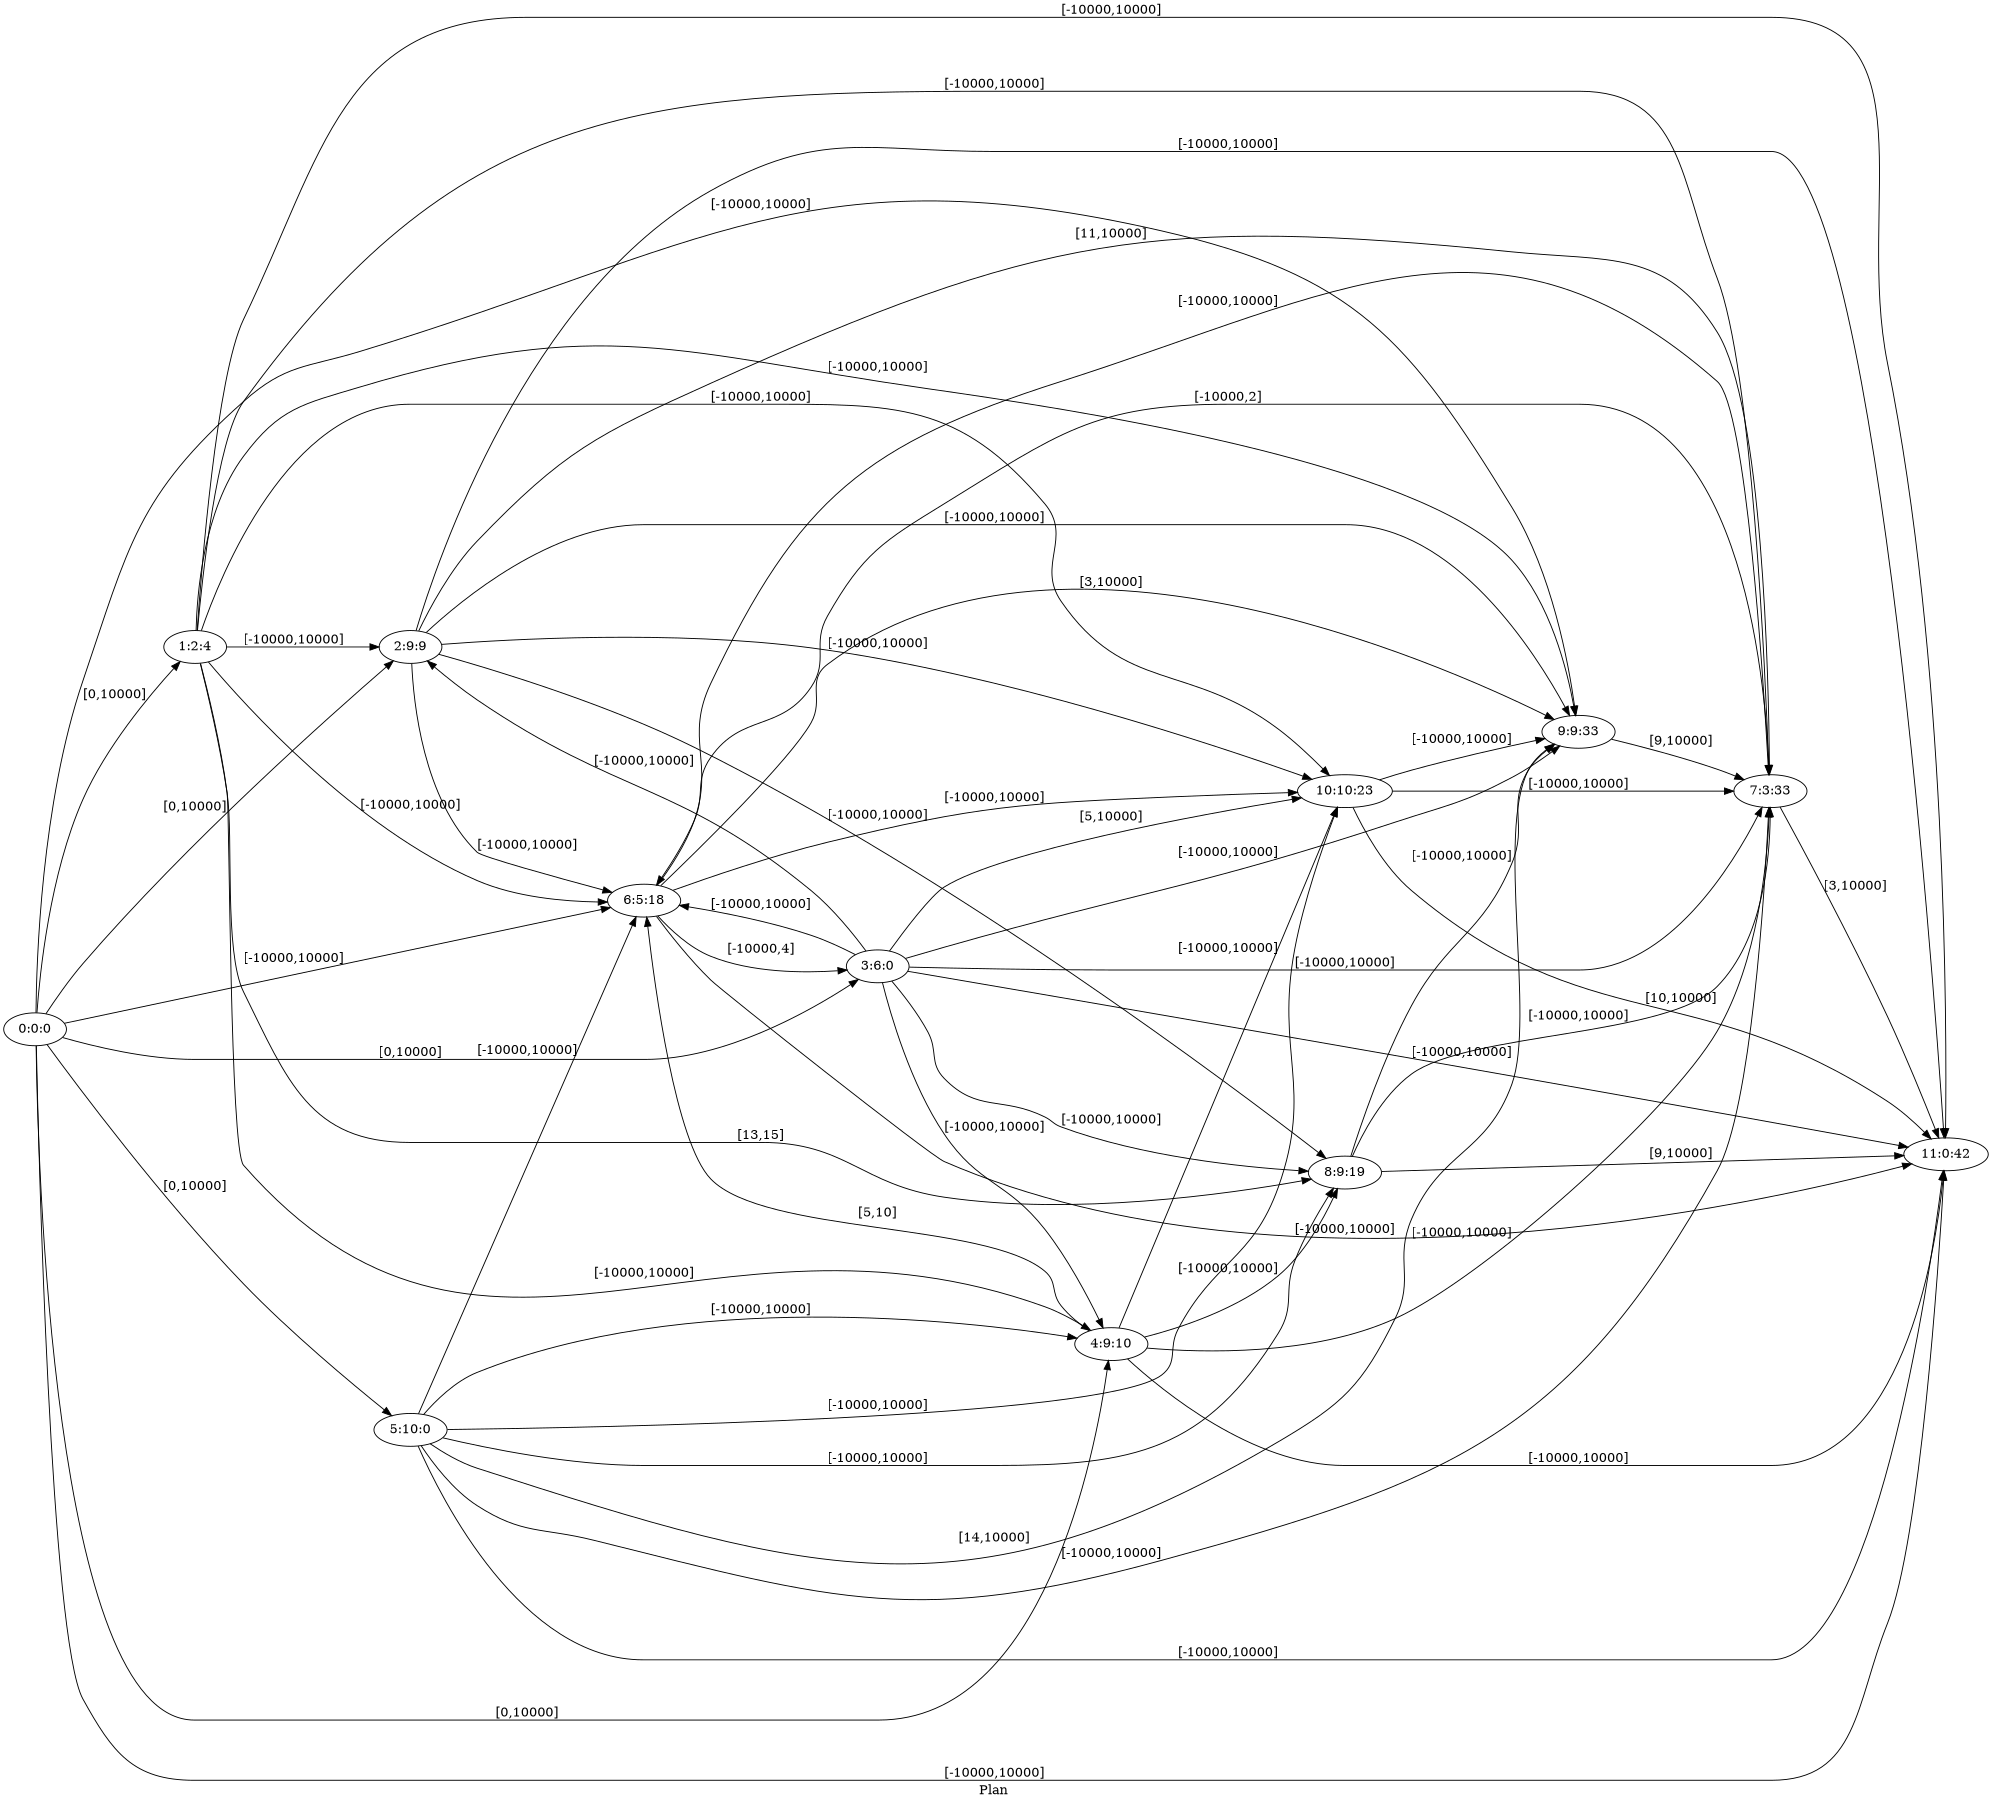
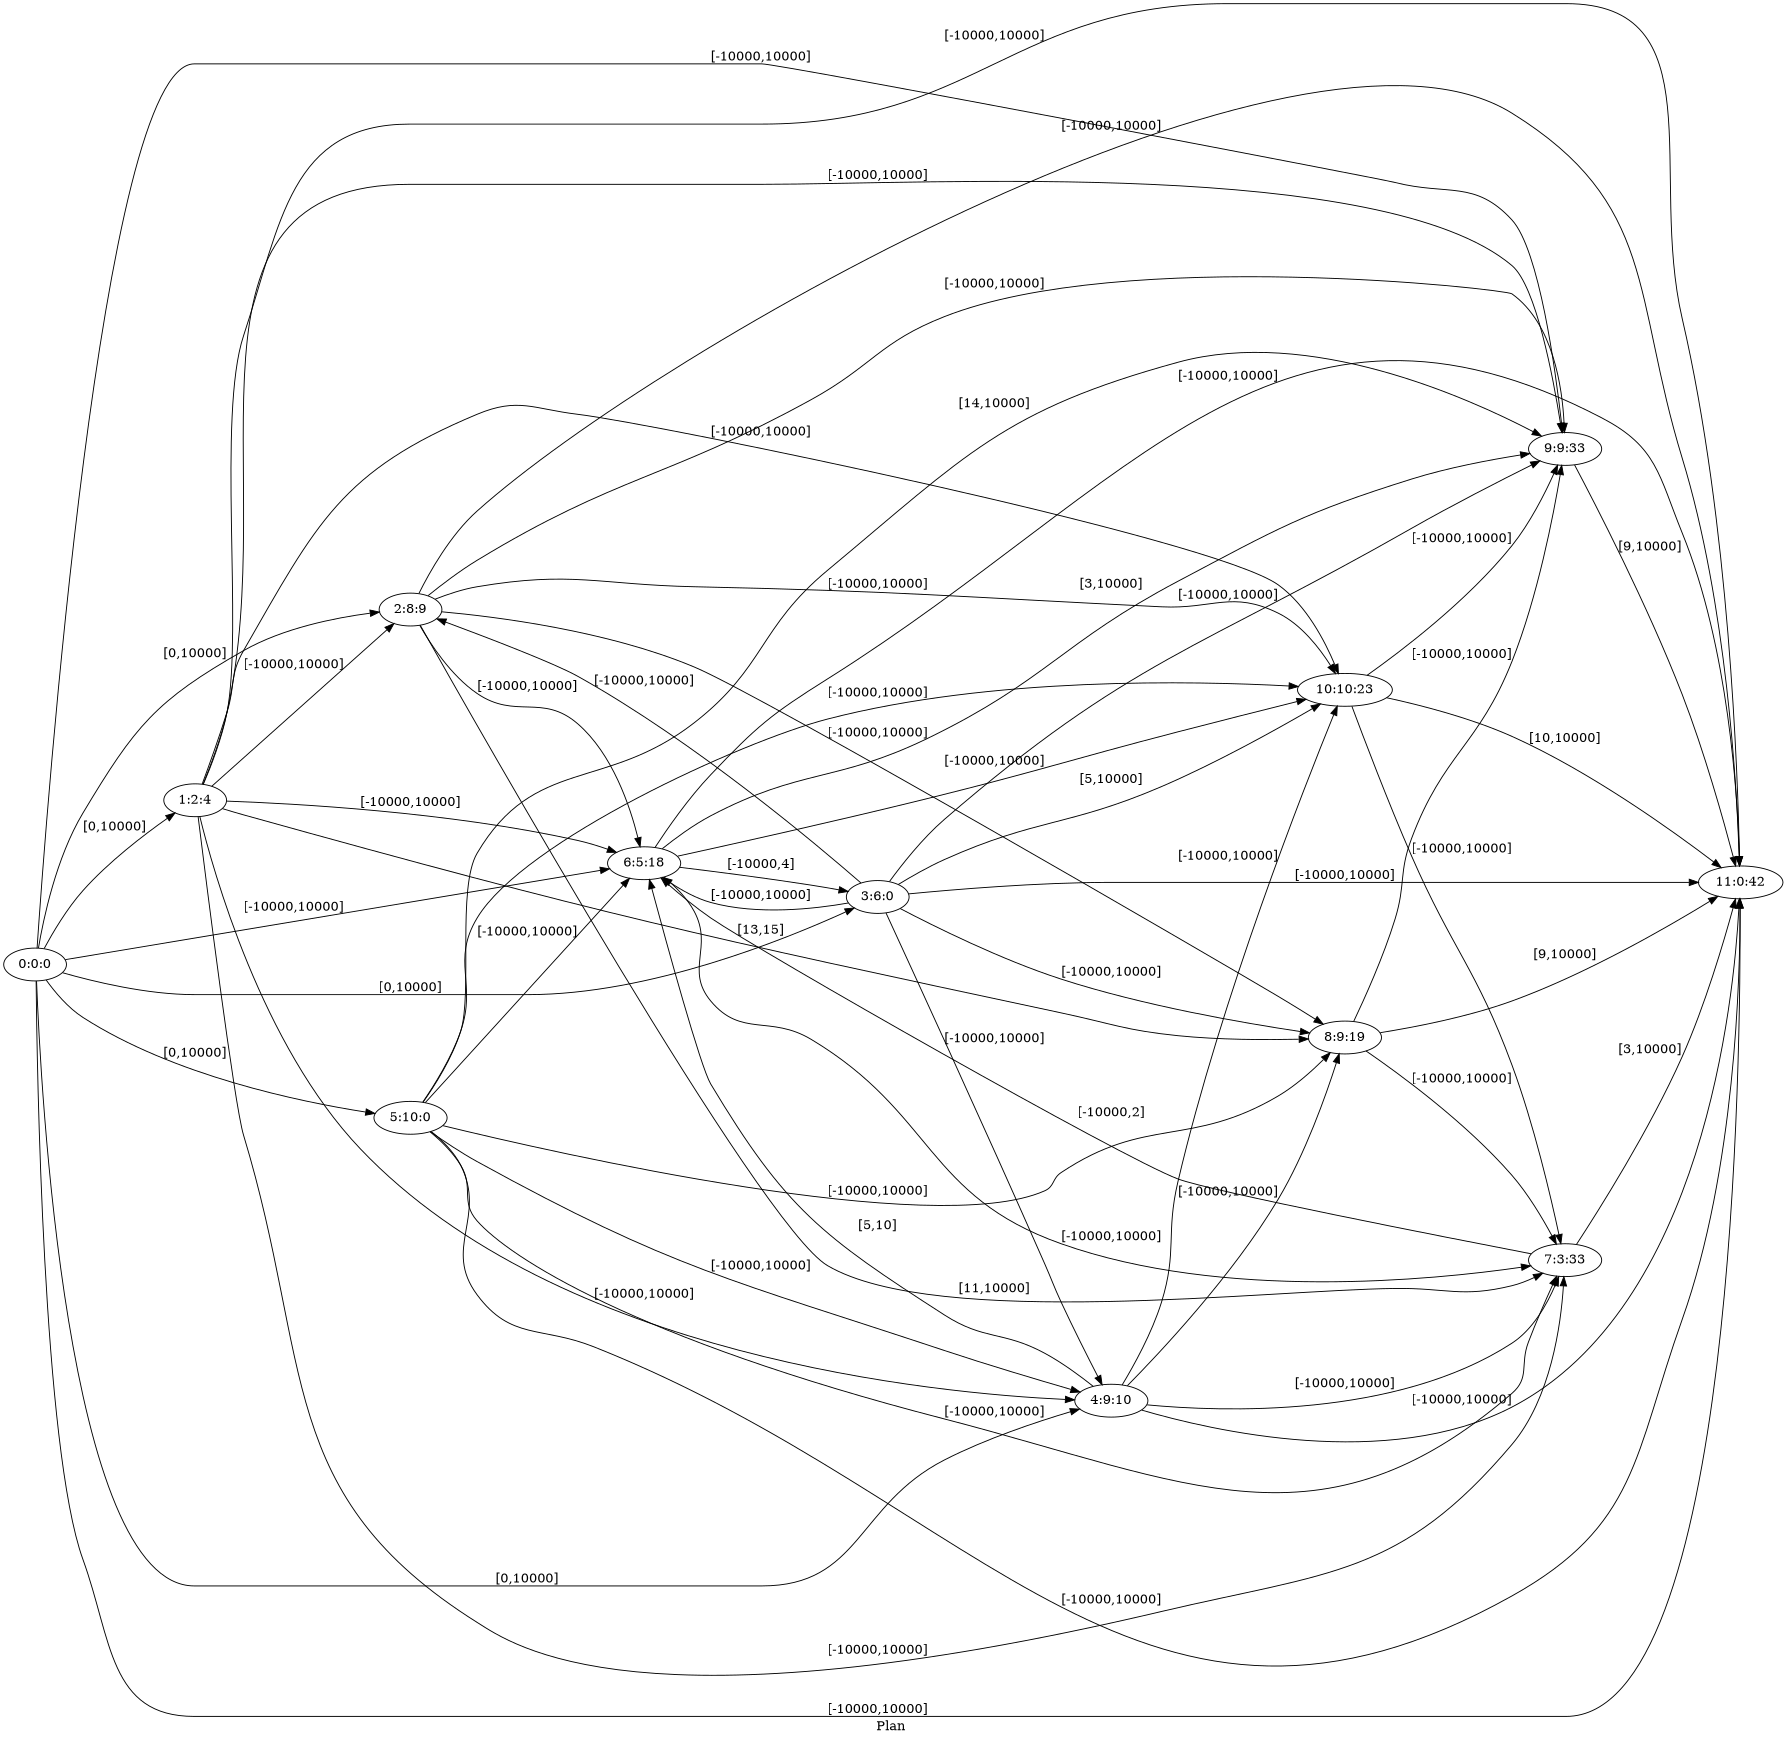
  digraph {
    fldt=0.654989
    label="Plan "
    nodesep=.45
    rankdir=LR
    n1 [label="1:2:4"]
    "0:0:0"
-   "2:9:9"
+   "2:9:9" [label="2:8:9"]
    "3:6:0"
    "4:9:10"
    "5:10:0"
    "6:5:18"
    "9:9:33"
    "11:0:42"
    "7:3:33"
    "8:9:19"
    "10:10:23"
    n1 -> "2:9:9" [label="[-10000,10000]"]
    n1 -> "4:9:10" [label="[-10000,10000]"]
    n1 -> "6:5:18" [label="[-10000,10000]"]
    n1 -> "9:9:33" [label="[-10000,10000]"]
    n1 -> "11:0:42" [label="[-10000,10000]"]
    n1 -> "7:3:33" [label="[-10000,10000]"]
    n1 -> "8:9:19" [label="[13,15]"]
    n1 -> "10:10:23" [label="[-10000,10000]"]
    "0:0:0" -> n1 [label="[0,10000]"]
    "0:0:0" -> "2:9:9" [label="[0,10000]"]
    "0:0:0" -> "3:6:0" [label="[0,10000]"]
    "0:0:0" -> "4:9:10" [label="[0,10000]"]
    "0:0:0" -> "5:10:0" [label="[0,10000]"]
    "0:0:0" -> "6:5:18" [label="[-10000,10000]"]
    "0:0:0" -> "9:9:33" [label="[-10000,10000]"]
    "0:0:0" -> "11:0:42" [label="[-10000,10000]"]
    "2:9:9" -> "6:5:18" [label="[-10000,10000]"]
    "2:9:9" -> "9:9:33" [label="[-10000,10000]"]
    "2:9:9" -> "11:0:42" [label="[-10000,10000]"]
    "2:9:9" -> "7:3:33" [label="[11,10000]"]
    "2:9:9" -> "8:9:19" [label="[-10000,10000]"]
    "2:9:9" -> "10:10:23" [label="[-10000,10000]"]
    "3:6:0" -> "2:9:9" [label="[-10000,10000]"]
    "3:6:0" -> "4:9:10" [label="[-10000,10000]"]
    "3:6:0" -> "6:5:18" [label="[-10000,10000]"]
    "3:6:0" -> "9:9:33" [label="[-10000,10000]"]
    "3:6:0" -> "11:0:42" [label="[-10000,10000]"]
-   "3:6:0" -> "7:3:33" [label="[-10000,10000]"]
    "3:6:0" -> "8:9:19" [label="[-10000,10000]"]
    "3:6:0" -> "10:10:23" [label="[5,10000]"]
    "4:9:10" -> "6:5:18" [label="[5,10]"]
    "4:9:10" -> "11:0:42" [label="[-10000,10000]"]
    "4:9:10" -> "7:3:33" [label="[-10000,10000]"]
    "4:9:10" -> "8:9:19" [label="[-10000,10000]"]
    "4:9:10" -> "10:10:23" [label="[-10000,10000]"]
    "5:10:0" -> "4:9:10" [label="[-10000,10000]"]
    "5:10:0" -> "6:5:18" [label="[-10000,10000]"]
    "5:10:0" -> "9:9:33" [label="[14,10000]"]
    "5:10:0" -> "11:0:42" [label="[-10000,10000]"]
    "5:10:0" -> "7:3:33" [label="[-10000,10000]"]
    "5:10:0" -> "8:9:19" [label="[-10000,10000]"]
    "5:10:0" -> "10:10:23" [label="[-10000,10000]"]
    "6:5:18" -> "3:6:0" [label="[-10000,4]"]
    "6:5:18" -> "9:9:33" [label="[3,10000]"]
    "6:5:18" -> "11:0:42" [label="[-10000,10000]"]
    "6:5:18" -> "7:3:33" [label="[-10000,10000]"]
    "6:5:18" -> "10:10:23" [label="[-10000,10000]"]
-   "9:9:33" -> "7:3:33" [label="[9,10000]"]
+   "9:9:33" -> "11:0:42" [label="[9,10000]"]
    "7:3:33" -> "6:5:18" [label="[-10000,2]"]
    "7:3:33" -> "11:0:42" [label="[3,10000]"]
    "8:9:19" -> "9:9:33" [label="[-10000,10000]"]
    "8:9:19" -> "11:0:42" [label="[9,10000]"]
    "8:9:19" -> "7:3:33" [label="[-10000,10000]"]
    "10:10:23" -> "9:9:33" [label="[-10000,10000]"]
    "10:10:23" -> "11:0:42" [label="[10,10000]"]
    "10:10:23" -> "7:3:33" [label="[-10000,10000]"]
  }
